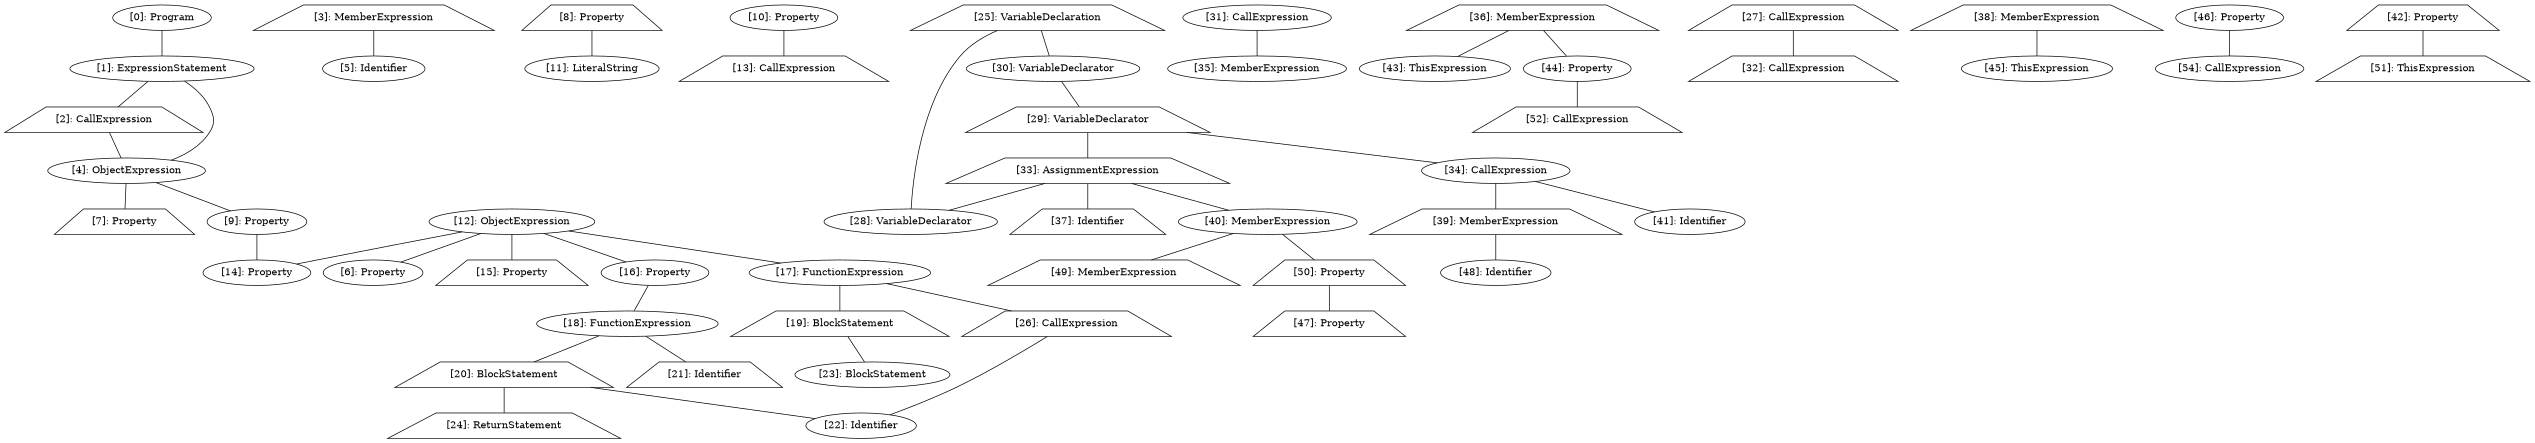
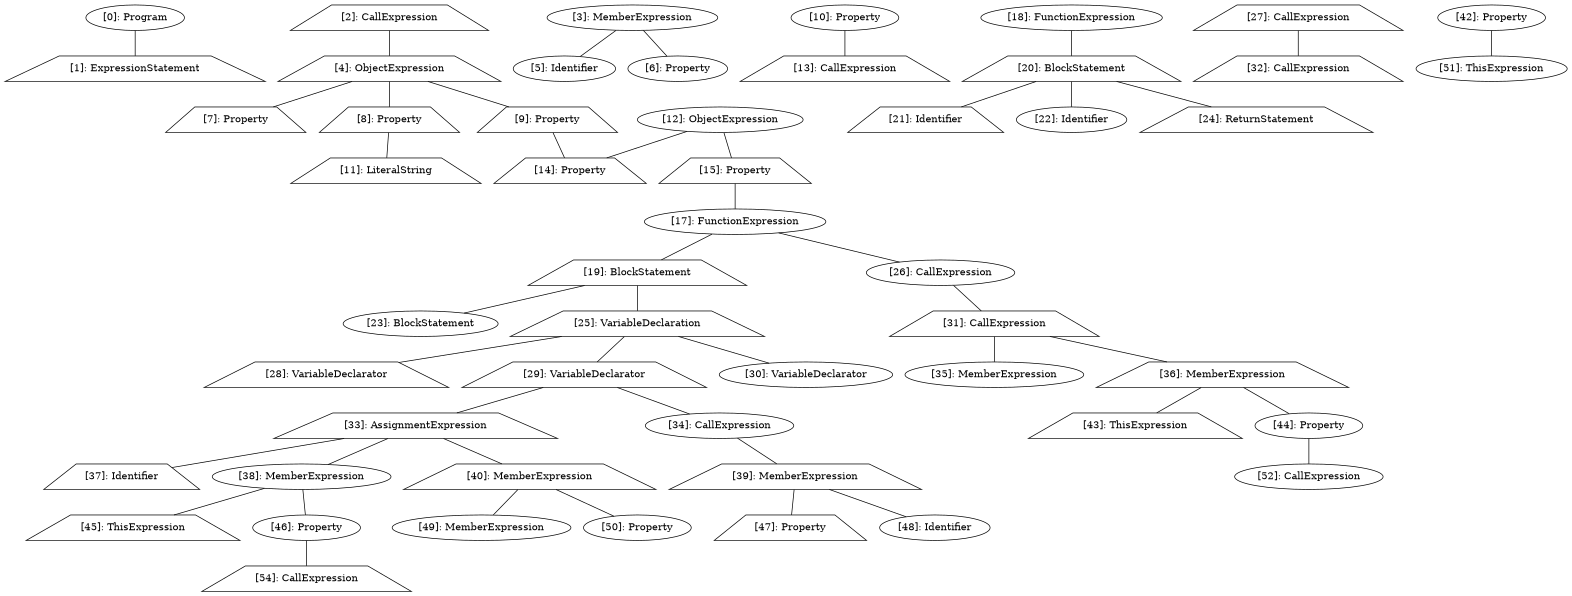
  graph {
    node [shape=ellipse]
    n1 [label="[0]: Program"]
-   n2 [label="[1]: ExpressionStatement"]
+   n2 [label="[1]: ExpressionStatement" shape=trapezium]
    n3 [label="[2]: CallExpression" shape=trapezium]
-   n4 [label="[4]: ObjectExpression"]
-   n5 [label="[3]: MemberExpression" shape=trapezium]
+   n4 [label="[4]: ObjectExpression" shape=trapezium]
+   n5 [label="[3]: MemberExpression"]
    n6 [label="[5]: Identifier"]
    n7 [label="[6]: Property"]
    n8 [label="[7]: Property" shape=trapezium]
    n9 [label="[8]: Property" shape=trapezium]
-   n10 [label="[9]: Property"]
-   n11 [label="[11]: LiteralString"]
-   n12 [label="[14]: Property"]
+   n10 [label="[9]: Property" shape=trapezium]
+   n11 [label="[11]: LiteralString" shape=trapezium]
+   n12 [label="[14]: Property" shape=trapezium]
    n13 [label="[10]: Property"]
    n14 [label="[13]: CallExpression" shape=trapezium]
    n15 [label="[12]: ObjectExpression"]
    n16 [label="[15]: Property" shape=trapezium]
-   n17 [label="[16]: Property"]
    n18 [label="[17]: FunctionExpression"]
    n19 [label="[18]: FunctionExpression"]
    n20 [label="[19]: BlockStatement" shape=trapezium]
-   n21 [label="[26]: CallExpression" shape=trapezium]
+   n21 [label="[26]: CallExpression"]
    n22 [label="[20]: BlockStatement" shape=trapezium]
    n23 [label="[21]: Identifier" shape=trapezium]
    n24 [label="[23]: BlockStatement"]
    n25 [label="[25]: VariableDeclaration" shape=trapezium]
-   n26 [label="[31]: CallExpression"]
+   n26 [label="[31]: CallExpression" shape=trapezium]
    n27 [label="[22]: Identifier"]
    n28 [label="[24]: ReturnStatement" shape=trapezium]
-   n29 [label="[28]: VariableDeclarator"]
+   n29 [label="[28]: VariableDeclarator" shape=trapezium]
    n30 [label="[29]: VariableDeclarator" shape=trapezium]
    n31 [label="[30]: VariableDeclarator"]
    n32 [label="[33]: AssignmentExpression" shape=trapezium]
    n33 [label="[34]: CallExpression"]
    n34 [label="[35]: MemberExpression"]
    n35 [label="[36]: MemberExpression" shape=trapezium]
    n36 [label="[27]: CallExpression" shape=trapezium]
    n37 [label="[32]: CallExpression" shape=trapezium]
    n38 [label="[37]: Identifier" shape=trapezium]
-   n39 [label="[38]: MemberExpression" shape=trapezium]
-   n40 [label="[40]: MemberExpression"]
+   n39 [label="[38]: MemberExpression"]
+   n40 [label="[40]: MemberExpression" shape=trapezium]
    n41 [label="[39]: MemberExpression" shape=trapezium]
-   n42 [label="[41]: Identifier"]
-   n43 [label="[43]: ThisExpression"]
+   n43 [label="[43]: ThisExpression" shape=trapezium]
    n44 [label="[44]: Property"]
-   n45 [label="[45]: ThisExpression"]
+   n45 [label="[45]: ThisExpression" shape=trapezium]
    n46 [label="[46]: Property"]
-   n47 [label="[49]: MemberExpression" shape=trapezium]
-   n48 [label="[50]: Property" shape=trapezium]
+   n47 [label="[49]: MemberExpression"]
+   n48 [label="[50]: Property"]
    n49 [label="[47]: Property" shape=trapezium]
    n50 [label="[48]: Identifier"]
-   n51 [label="[42]: Property" shape=trapezium]
-   n52 [label="[51]: ThisExpression" shape=trapezium]
-   n53 [label="[52]: CallExpression" shape=trapezium]
-   n54 [label="[54]: CallExpression"]
+   n51 [label="[42]: Property"]
+   n52 [label="[51]: ThisExpression"]
+   n53 [label="[52]: CallExpression"]
+   n54 [label="[54]: CallExpression" shape=trapezium]
    n1 -- n2
-   n2 -- n3
    n3 -- n4
    n4 -- n8
-   n4 -- n2
+   n4 -- n9
    n4 -- n10
    n5 -- n6
-   n15 -- n7
+   n5 -- n7
    n9 -- n11
    n10 -- n12
    n13 -- n14
    n15 -- n12
    n15 -- n16
-   n15 -- n17
-   n15 -- n18
-   n17 -- n19
+   n16 -- n18
    n18 -- n20
    n18 -- n21
    n19 -- n22
-   n19 -- n23
+   n22 -- n23
    n20 -- n24
-   n21 -- n27
+   n20 -- n25
+   n21 -- n26
    n22 -- n27
    n22 -- n28
    n25 -- n29
-   n31 -- n30
+   n25 -- n30
    n25 -- n31
    n26 -- n34
+   n26 -- n35
    n30 -- n32
    n30 -- n33
    n32 -- n38
-   n32 -- n29
+   n32 -- n39
    n32 -- n40
    n33 -- n41
-   n33 -- n42
    n35 -- n43
    n35 -- n44
    n36 -- n37
    n39 -- n45
+   n39 -- n46
    n40 -- n47
    n40 -- n48
-   n48 -- n49
+   n41 -- n49
    n41 -- n50
    n44 -- n53
    n46 -- n54
    n51 -- n52
  }
